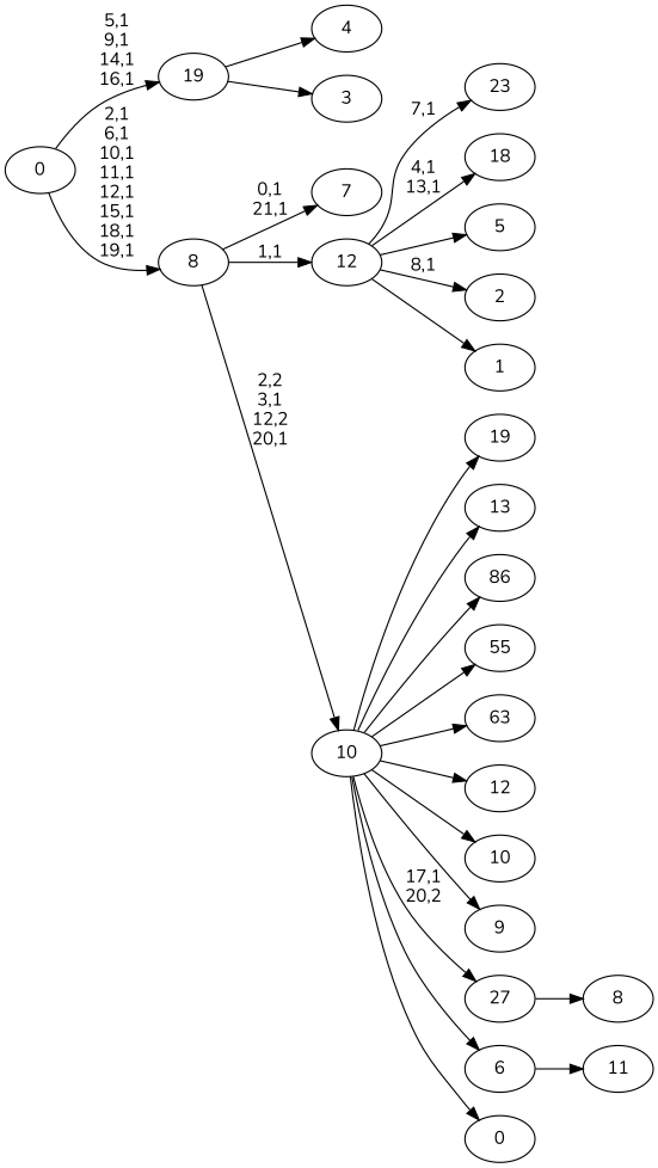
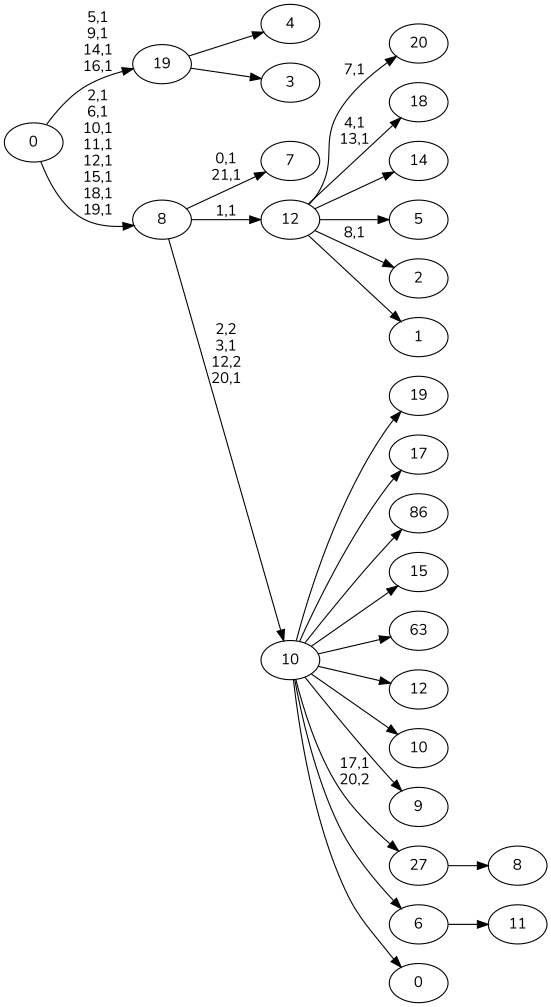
  digraph {
    fontname=Nunito
    rankdir=LR
    node [fontname=Nunito]
    edge [fontname=Nunito]
-   n1 [label=23]
+   n1 [label=20]
    n2 [label=19]
    n3 [label=18]
-   n4 [label=13]
+   n4 [label=17]
    n5 [label=86]
-   n6 [label=55]
+   n6 [label=15]
+   n7 [label=14]
    n8 [label=63]
    n9 [label=12]
    n10 [label=11]
    n11 [label=10]
    n12 [label=9]
    n13 [label=8]
    27
    n15 [label=7]
    n16 [label=6]
    n17 [label=5]
    n18 [label=4]
    n19 [label=3]
    19
    n21 [label=2]
    n22 [label=1]
    12
    n24 [label=0]
    10
    8
    0
    27 -> n13
    n16 -> n10
    19 -> n18
    19 -> n19
    12 -> n1 [label="7,1"]
    12 -> n3 [label="4,1\n13,1"]
+   12 -> n7
    12 -> n17
    12 -> n21 [label="8,1"]
    12 -> n22
    10 -> n2
    10 -> n4
    10 -> n5
    10 -> n6
    10 -> n8
    10 -> n9
    10 -> n11
    10 -> n12
    10 -> 27 [label="17,1\n20,2"]
    10 -> n16
    10 -> n24
    8 -> n15 [label="0,1\n21,1"]
    8 -> 12 [label="1,1"]
    8 -> 10 [label="2,2\n3,1\n12,2\n20,1"]
    0 -> 19 [label="5,1\n9,1\n14,1\n16,1"]
    0 -> 8 [label="2,1\n6,1\n10,1\n11,1\n12,1\n15,1\n18,1\n19,1"]
  }
